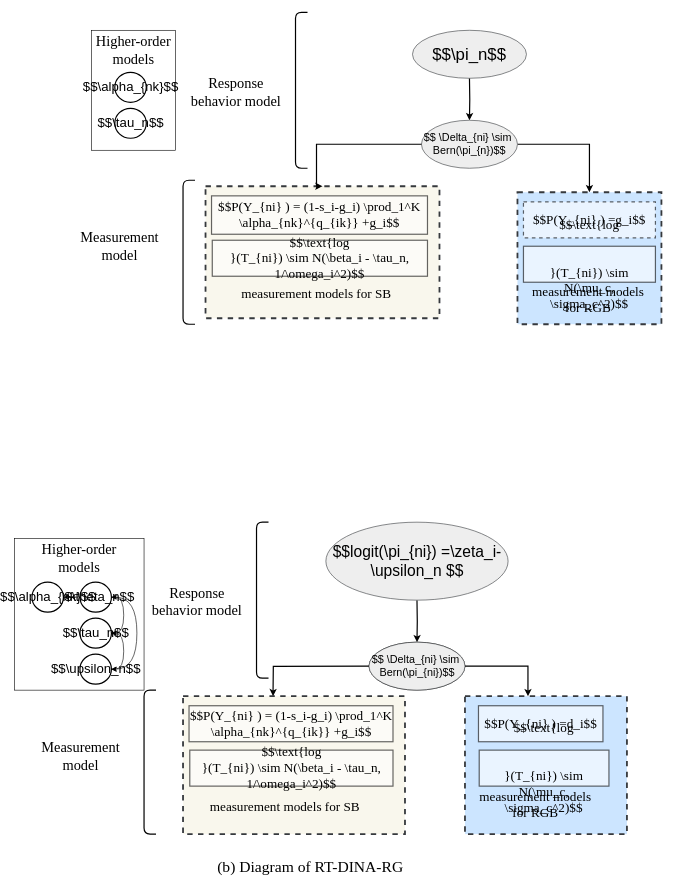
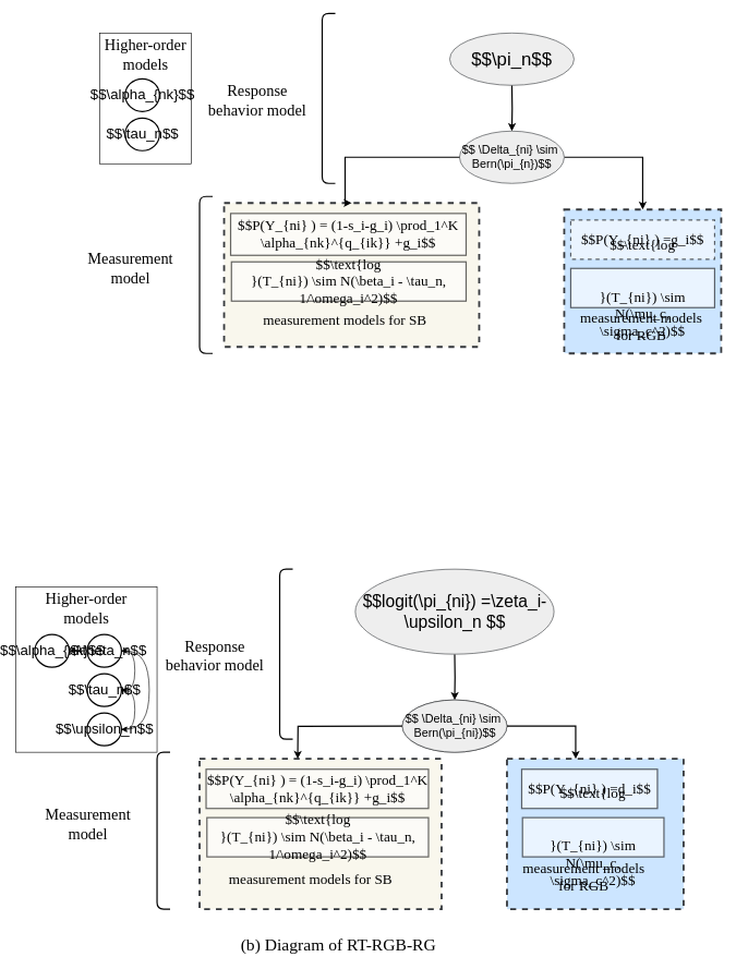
  <mxCell id="0" />
  <mxCell id="1" parent="0" />
  <mxCell id="2" value="" style="rounded=0;whiteSpace=wrap;html=1;dashed=1;strokeWidth=3;fillColor=#f9f7ed;strokeColor=#36393d;" parent="1" vertex="1"><mxGeometry x="339" y="310" width="390" height="220" as="geometry" /></mxCell>
  <mxCell id="3" value="" style="edgeStyle=orthogonalEdgeStyle;rounded=0;orthogonalLoop=1;jettySize=auto;html=1;strokeWidth=2;" parent="1" target="5" edge="1"><mxGeometry relative="1" as="geometry"><mxPoint x="779" y="130" as="sourcePoint" /></mxGeometry></mxCell>
  <mxCell id="4" style="edgeStyle=orthogonalEdgeStyle;rounded=0;orthogonalLoop=1;jettySize=auto;html=1;entryX=0.5;entryY=0;entryDx=0;entryDy=0;strokeWidth=2;" parent="1" source="5" target="9" edge="1"><mxGeometry relative="1" as="geometry"><Array as="points"><mxPoint x="979" y="240" /></Array></mxGeometry></mxCell>
  <mxCell id="5" value="$$ \Delta_{ni} \sim&amp;nbsp; Bern(\pi_{n})$$" style="ellipse;whiteSpace=wrap;html=1;fontSize=18;fillColor=#eeeeee;strokeColor=#36393d;" parent="1" vertex="1"><mxGeometry x="699" y="200" width="160" height="80" as="geometry" /></mxCell>
  <mxCell id="6" value="&lt;div style=&quot;border-color: var(--border-color); font-size: 22px;&quot;&gt;$$P(Y_{ni} ) = (1-s_i-g_i) \prod_1^K \alpha_{nk}^{q_{ik}} +g_i$$&lt;/div&gt;" style="rounded=0;whiteSpace=wrap;html=1;fontFamily=Times New Roman;fontSize=22;strokeWidth=2;opacity=60;" parent="1" vertex="1"><mxGeometry x="349" y="326" width="360" height="64" as="geometry" /></mxCell>
  <mxCell id="7" value="$$\text{log&lt;br style=&quot;font-size: 22px;&quot;&gt;}(T_{ni}) \sim N(\beta_i - \tau_n, 1/\omega_i^2)$$" style="rounded=0;whiteSpace=wrap;html=1;fontFamily=Times New Roman;fontSize=22;strokeWidth=2;opacity=60;" parent="1" vertex="1"><mxGeometry x="350.25" y="400" width="358.75" height="60" as="geometry" /></mxCell>
  <mxCell id="8" value="measurement models for SB" style="text;html=1;align=center;verticalAlign=middle;whiteSpace=wrap;rounded=0;fontSize=22;fontFamily=Times New Roman;" parent="1" vertex="1"><mxGeometry x="379" y="474" width="290" height="30" as="geometry" /></mxCell>
  <mxCell id="9" value="" style="rounded=0;whiteSpace=wrap;html=1;dashed=1;strokeWidth=3;fillColor=#cce5ff;strokeColor=#36393d;" parent="1" vertex="1"><mxGeometry x="859" y="320" width="240" height="220" as="geometry" /></mxCell>
  <mxCell id="10" value="$$P(Y_{ni} ) =g_i$$" style="rounded=0;whiteSpace=wrap;html=1;fontFamily=Times New Roman;fontSize=22;strokeWidth=2;opacity=60;dashed=1;" parent="1" vertex="1"><mxGeometry x="869" y="336" width="220" height="60" as="geometry" /></mxCell>
  <mxCell id="11" style="edgeStyle=orthogonalEdgeStyle;rounded=0;orthogonalLoop=1;jettySize=auto;html=1;strokeWidth=2;entryX=0.5;entryY=0;entryDx=0;entryDy=0;" parent="1" source="5" target="2" edge="1"><mxGeometry relative="1" as="geometry"><mxPoint x="559" y="360" as="targetPoint" /><mxPoint x="629" y="240" as="sourcePoint" /><Array as="points"><mxPoint x="524" y="240" /></Array></mxGeometry></mxCell>
  <mxCell id="12" value="$$\pi_n$$" style="ellipse;whiteSpace=wrap;html=1;fontSize=28;fillColor=#eeeeee;strokeColor=#36393d;" parent="1" vertex="1"><mxGeometry x="684" y="50" width="190" height="80" as="geometry" /></mxCell>
  <mxCell id="13" value="measurement models &lt;br style=&quot;font-size: 22px;&quot;&gt;for RGB" style="text;html=1;align=center;verticalAlign=middle;whiteSpace=wrap;rounded=0;fontSize=22;fontFamily=Times New Roman;" parent="1" vertex="1"><mxGeometry x="876.5" y="484" width="200" height="30" as="geometry" /></mxCell>
  <mxCell id="14" value="$$\text{log&lt;br style=&quot;font-size: 22px;&quot;&gt;&lt;br style=&quot;font-size: 22px;&quot;&gt;&lt;br style=&quot;font-size: 22px;&quot;&gt;}(T_{ni}) \sim N(\mu_c, \sigma_c^2)$$" style="rounded=0;whiteSpace=wrap;html=1;fontFamily=Times New Roman;fontSize=22;strokeWidth=2;opacity=60;" parent="1" vertex="1"><mxGeometry x="869" y="410" width="220" height="60" as="geometry" /></mxCell>
  <mxCell id="15" value="" style="rounded=0;whiteSpace=wrap;html=1;" parent="1" vertex="1"><mxGeometry x="149" y="50" width="140" height="200" as="geometry" /></mxCell>
  <mxCell id="16" value="Higher-order models" style="text;html=1;strokeColor=none;fillColor=none;align=center;verticalAlign=middle;whiteSpace=wrap;rounded=0;fontFamily=Times New Roman;fontSize=24;" parent="1" vertex="1"><mxGeometry x="155.25" y="62.5" width="127.5" height="40" as="geometry" /></mxCell>
  <mxCell id="17" value="$$\alpha_{nk}$$" style="ellipse;whiteSpace=wrap;html=1;fontSize=22;strokeWidth=2;" parent="1" vertex="1"><mxGeometry x="187.75" y="120" width="52.5" height="50" as="geometry" /></mxCell>
  <mxCell id="18" value="$$\tau_n$$" style="ellipse;whiteSpace=wrap;html=1;fontSize=22;strokeWidth=2;" parent="1" vertex="1"><mxGeometry x="187.75" y="180" width="52.5" height="50" as="geometry" /></mxCell>
  <mxCell id="19" value="" style="edgeStyle=orthogonalEdgeStyle;rounded=0;orthogonalLoop=1;jettySize=auto;html=1;strokeWidth=2;" parent="1" target="21" edge="1"><mxGeometry relative="1" as="geometry"><mxPoint x="691.5" y="1000" as="sourcePoint" /></mxGeometry></mxCell>
  <mxCell id="20" style="edgeStyle=orthogonalEdgeStyle;rounded=0;orthogonalLoop=1;jettySize=auto;html=1;strokeWidth=2;" parent="1" source="21" target="26" edge="1"><mxGeometry relative="1" as="geometry"><Array as="points"><mxPoint x="876.5" y="1110" /></Array></mxGeometry></mxCell>
  <mxCell id="21" value="$$ \Delta_{ni} \sim&amp;nbsp; Bern(\pi_{ni})$$" style="ellipse;whiteSpace=wrap;html=1;fontSize=15;" parent="1" vertex="1"><mxGeometry x="611.5" y="1070" width="160" height="80" as="geometry" /></mxCell>
  <mxCell id="22" value="" style="rounded=0;whiteSpace=wrap;html=1;dashed=1;strokeWidth=3;fillColor=#f9f7ed;strokeColor=#36393d;" parent="1" vertex="1"><mxGeometry x="301.5" y="1160" width="370" height="230" as="geometry" /></mxCell>
  <mxCell id="23" value="&lt;div style=&quot;border-color: var(--border-color); font-size: 22px;&quot;&gt;$$P(Y_{ni} ) = (1-s_i-g_i) \prod_1^K \alpha_{nk}^{q_{ik}} +g_i$$&lt;/div&gt;" style="rounded=0;whiteSpace=wrap;html=1;fontFamily=Times New Roman;fontSize=22;strokeWidth=2;opacity=60;" parent="1" vertex="1"><mxGeometry x="311.5" y="1176" width="340" height="60" as="geometry" /></mxCell>
  <mxCell id="24" value="$$\text{log&lt;br style=&quot;border-color: var(--border-color); font-size: 22px;&quot;&gt;}(T_{ni}) \sim N(\beta_i - \tau_n, 1/\omega_i^2)$$" style="rounded=0;whiteSpace=wrap;html=1;fontFamily=Times New Roman;fontSize=22;strokeWidth=2;opacity=60;" parent="1" vertex="1"><mxGeometry x="312.75" y="1250" width="338.75" height="60" as="geometry" /></mxCell>
  <mxCell id="25" value="measurement models for SB" style="text;html=1;align=center;verticalAlign=middle;whiteSpace=wrap;rounded=0;fontSize=22;fontFamily=Times New Roman;" parent="1" vertex="1"><mxGeometry x="301.5" y="1330" width="338.75" height="30" as="geometry" /></mxCell>
  <mxCell id="26" value="" style="rounded=0;whiteSpace=wrap;html=1;dashed=1;strokeWidth=3;fillColor=#cce5ff;strokeColor=#36393d;" parent="1" vertex="1"><mxGeometry x="771.5" y="1160" width="270" height="230" as="geometry" /></mxCell>
  <mxCell id="27" value="$$P(Y_{ni} ) =d_i$$" style="rounded=0;whiteSpace=wrap;html=1;fontFamily=Times New Roman;fontSize=22;strokeWidth=2;opacity=60;" parent="1" vertex="1"><mxGeometry x="794" y="1176" width="207.5" height="60" as="geometry" /></mxCell>
  <mxCell id="28" style="edgeStyle=orthogonalEdgeStyle;rounded=0;orthogonalLoop=1;jettySize=auto;html=1;strokeWidth=2;" parent="1" edge="1"><mxGeometry relative="1" as="geometry"><mxPoint x="451.5" y="1160" as="targetPoint" /><mxPoint x="611.5" y="1110" as="sourcePoint" /></mxGeometry></mxCell>
  <mxCell id="29" value="" style="rounded=0;whiteSpace=wrap;html=1;" parent="1" vertex="1"><mxGeometry x="20.25" y="897" width="216.25" height="253" as="geometry" /></mxCell>
  <mxCell id="30" style="edgeStyle=orthogonalEdgeStyle;rounded=0;orthogonalLoop=1;jettySize=auto;html=1;entryX=1;entryY=0.5;entryDx=0;entryDy=0;curved=1;strokeWidth=1;startArrow=classic;startFill=1;" parent="1" source="31" target="37" edge="1"><mxGeometry relative="1" as="geometry"><Array as="points"><mxPoint x="202.63" y="1055" /><mxPoint x="202.63" y="1115" /></Array></mxGeometry></mxCell>
  <mxCell id="31" value="$$\tau_n$$" style="ellipse;whiteSpace=wrap;html=1;fontSize=22;strokeWidth=2;" parent="1" vertex="1"><mxGeometry x="129.63" y="1030" width="52.5" height="50" as="geometry" /></mxCell>
  <mxCell id="32" style="edgeStyle=orthogonalEdgeStyle;rounded=0;orthogonalLoop=1;jettySize=auto;html=1;entryX=1;entryY=0.5;entryDx=0;entryDy=0;curved=1;startArrow=classicThin;startFill=1;strokeWidth=1;" parent="1" source="35" target="31" edge="1"><mxGeometry relative="1" as="geometry"><Array as="points"><mxPoint x="202.63" y="995" /><mxPoint x="202.63" y="1055" /></Array></mxGeometry></mxCell>
  <mxCell id="33" style="edgeStyle=orthogonalEdgeStyle;rounded=0;orthogonalLoop=1;jettySize=auto;html=1;entryX=1;entryY=0.5;entryDx=0;entryDy=0;curved=1;startArrow=classic;startFill=1;strokeWidth=1;" parent="1" source="35" target="37" edge="1"><mxGeometry relative="1" as="geometry"><Array as="points"><mxPoint x="224.63" y="995" /><mxPoint x="224.63" y="1115" /></Array></mxGeometry></mxCell>
  <mxCell id="34" value="" style="edgeStyle=orthogonalEdgeStyle;rounded=0;orthogonalLoop=1;jettySize=auto;html=1;entryX=1;entryY=0.5;entryDx=0;entryDy=0;" parent="1" source="35" target="38" edge="1"><mxGeometry relative="1" as="geometry"><mxPoint x="99.63" y="995" as="targetPoint" /></mxGeometry></mxCell>
  <mxCell id="35" value="$$\theta_n$$" style="ellipse;whiteSpace=wrap;html=1;fontSize=22;strokeWidth=2;" parent="1" vertex="1"><mxGeometry x="129.63" y="970" width="52.5" height="50" as="geometry" /></mxCell>
  <mxCell id="36" value="Higher-order models" style="text;html=1;align=center;verticalAlign=middle;whiteSpace=wrap;rounded=0;fontFamily=Times New Roman;fontSize=24;" parent="1" vertex="1"><mxGeometry x="37.75" y="910" width="181.25" height="40" as="geometry" /></mxCell>
  <mxCell id="37" value="$$\upsilon_n$$" style="ellipse;whiteSpace=wrap;html=1;fontSize=22;strokeWidth=2;" parent="1" vertex="1"><mxGeometry x="129.63" y="1090" width="52.5" height="50" as="geometry" /></mxCell>
  <mxCell id="38" value="$$\alpha_{nk}$$" style="ellipse;whiteSpace=wrap;html=1;fontSize=22;strokeWidth=2;" parent="1" vertex="1"><mxGeometry x="49.63" y="970" width="52.5" height="50" as="geometry" /></mxCell>
  <mxCell id="39" value="$$logit(\pi_{ni}) =\zeta_i-&lt;br&gt;\upsilon_n $$" style="ellipse;whiteSpace=wrap;html=1;fontSize=26;fillColor=#eeeeee;strokeColor=#36393d;" parent="1" vertex="1"><mxGeometry x="539.63" y="870" width="303.75" height="130" as="geometry" /></mxCell>
  <mxCell id="40" value="$$ \Delta_{ni} \sim&amp;nbsp; Bern(\pi_{ni})$$" style="ellipse;whiteSpace=wrap;html=1;fontSize=18;fillColor=#eeeeee;strokeColor=#36393d;" parent="1" vertex="1"><mxGeometry x="611.5" y="1070" width="160" height="80" as="geometry" /></mxCell>
  <mxCell id="41" value="measurement models &lt;br style=&quot;font-size: 22px;&quot;&gt;for RGB" style="text;html=1;align=center;verticalAlign=middle;whiteSpace=wrap;rounded=0;fontSize=22;fontFamily=Times New Roman;" parent="1" vertex="1"><mxGeometry x="789" y="1326" width="200" height="30" as="geometry" /></mxCell>
  <mxCell id="42" value="$$\text{log&lt;br style=&quot;border-color: var(--border-color); font-size: 22px;&quot;&gt;&lt;br style=&quot;border-color: var(--border-color); font-size: 22px;&quot;&gt;&lt;br style=&quot;border-color: var(--border-color); font-size: 22px;&quot;&gt;}(T_{ni}) \sim N(\mu_c, \sigma_c^2)$$" style="rounded=0;whiteSpace=wrap;html=1;fontFamily=Times New Roman;fontSize=22;strokeWidth=2;opacity=60;" parent="1" vertex="1"><mxGeometry x="795.25" y="1250" width="216.25" height="60" as="geometry" /></mxCell>
- <mxCell id="43" value="(b) Diagram of RT-DINA-RG" style="text;html=1;strokeColor=none;fillColor=none;align=center;verticalAlign=middle;whiteSpace=wrap;rounded=0;fontSize=26;fontFamily=Times New Roman;" parent="1" vertex="1"><mxGeometry x="299" y="1430" width="430" height="30" as="geometry" /></mxCell>
+ <mxCell id="43" value="(b) Diagram of RT-RGB-RG" style="text;html=1;strokeColor=none;fillColor=none;align=center;verticalAlign=middle;whiteSpace=wrap;rounded=0;fontSize=26;fontFamily=Times New Roman;" parent="1" vertex="1"><mxGeometry x="299" y="1430" width="430" height="30" as="geometry" /></mxCell>
  <mxCell id="44" value="Response behavior model" style="text;html=1;strokeColor=none;fillColor=none;align=center;verticalAlign=middle;whiteSpace=wrap;rounded=0;fontFamily=Times New Roman;fontSize=24;fontColor=#000000;fontStyle=0" parent="1" vertex="1"><mxGeometry x="312.75" y="102.5" width="153.75" height="100" as="geometry" /></mxCell>
  <mxCell id="45" value="Measurement model" style="text;html=1;strokeColor=none;fillColor=none;align=center;verticalAlign=middle;whiteSpace=wrap;rounded=0;fontFamily=Times New Roman;fontSize=24;fontColor=#000000;fontStyle=0" parent="1" vertex="1"><mxGeometry x="119" y="360" width="153.75" height="100" as="geometry" /></mxCell>
  <mxCell id="46" value="" style="shape=curlyBracket;whiteSpace=wrap;html=1;rounded=1;labelPosition=left;verticalLabelPosition=middle;align=right;verticalAlign=middle;size=0;strokeWidth=2;" parent="1" vertex="1"><mxGeometry x="489" y="20" width="20" height="260" as="geometry" /></mxCell>
  <mxCell id="47" value="" style="shape=curlyBracket;whiteSpace=wrap;html=1;rounded=1;labelPosition=left;verticalLabelPosition=middle;align=right;verticalAlign=middle;size=0;strokeWidth=2;" parent="1" vertex="1"><mxGeometry x="301.5" y="300" width="20" height="240" as="geometry" /></mxCell>
  <mxCell id="48" value="" style="shape=curlyBracket;whiteSpace=wrap;html=1;rounded=1;labelPosition=left;verticalLabelPosition=middle;align=right;verticalAlign=middle;size=0;strokeWidth=2;" parent="1" vertex="1"><mxGeometry x="424" y="870" width="20" height="260" as="geometry" /></mxCell>
  <mxCell id="49" value="Response behavior model" style="text;html=1;strokeColor=none;fillColor=none;align=center;verticalAlign=middle;whiteSpace=wrap;rounded=0;fontFamily=Times New Roman;fontSize=24;fontColor=#000000;fontStyle=0" parent="1" vertex="1"><mxGeometry x="247.75" y="952.5" width="153.75" height="100" as="geometry" /></mxCell>
  <mxCell id="50" value="Measurement model" style="text;html=1;strokeColor=none;fillColor=none;align=center;verticalAlign=middle;whiteSpace=wrap;rounded=0;fontFamily=Times New Roman;fontSize=24;fontColor=#000000;fontStyle=0" parent="1" vertex="1"><mxGeometry x="54" y="1210" width="153.75" height="100" as="geometry" /></mxCell>
  <mxCell id="51" value="" style="shape=curlyBracket;whiteSpace=wrap;html=1;rounded=1;labelPosition=left;verticalLabelPosition=middle;align=right;verticalAlign=middle;size=0;strokeWidth=2;" parent="1" vertex="1"><mxGeometry x="236.5" y="1150" width="20" height="240" as="geometry" /></mxCell>
